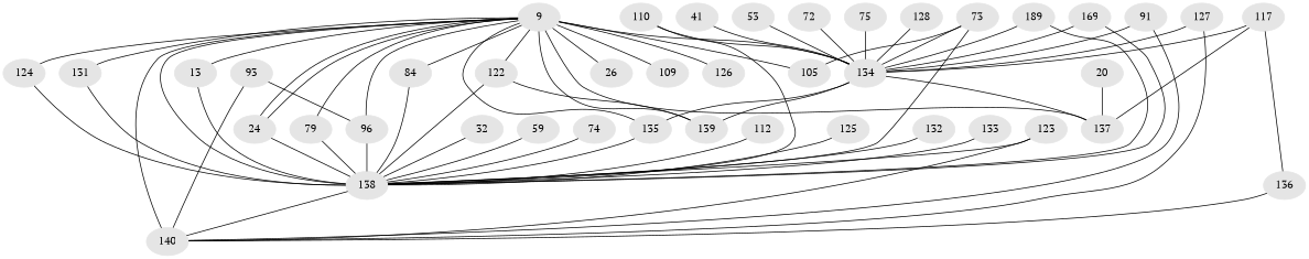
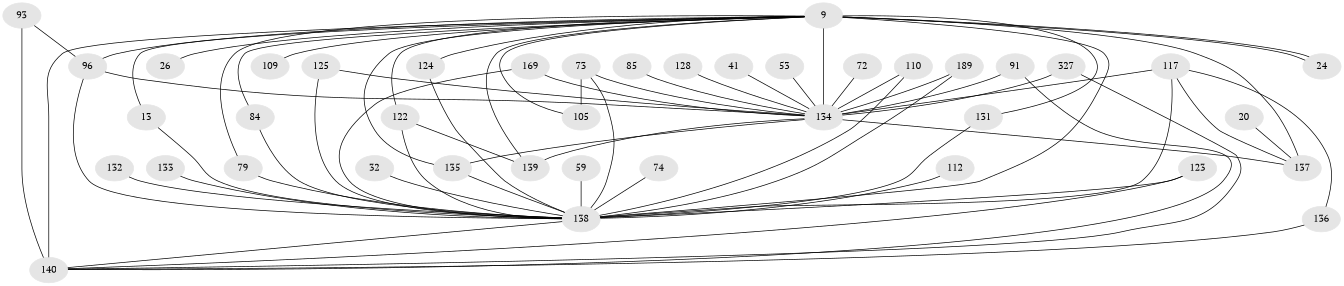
  graph {
    fontname="PT Serif"
    node [color=gray90 fontname="PT Serif" style=filled]
    edge [fontname="PT Serif"]
    9 [super="+7+8"]
    13
    24
    26
    79 [super="+49"]
    n6 [label=84]
    96 [super="+80+94+77+29"]
    105 [super="+99"]
    109
    122 [super="+108+36"]
    124 [super="+113"]
-   126
    131
    134 [super="+31+39+4+45+69+30+103"]
    135 [super="+83+56+78+71+60"]
    137 [super="+130"]
    138 [super="+85+121+6+114"]
    139 [super="+12+120"]
    140 [super="+111"]
    20
    32
    41
    53
    59
    72
    73
    74
-   75
+   75 [label=85]
    91
    93 [super="+81"]
    110
    112
    117 [super="+116+98"]
    136
    n35 [label=189]
    123
    125
-   127 [super="+95"]
+   127 [super="+95" label=327]
    128
    n40 [label=169 super="+61+67"]
    132
    133
    9 -- 13
    9 -- 24
    9 -- 24
    9 -- 26 [weight=2]
    9 -- 79
    9 -- n6
    9 -- 96 [weight=6]
    9 -- 105
    9 -- 109 [weight=2]
    9 -- 122 [weight=3]
    9 -- 124 [weight=2]
-   9 -- 126 [weight=2]
    9 -- 131
    9 -- 134 [weight=27]
    9 -- 135 [weight=3]
    9 -- 137 [weight=3]
    9 -- 138 [weight=12]
    9 -- 139 [weight=5]
    9 -- 140 [weight=9]
    13 -- 138
    79 -- 138 [weight=3]
    n6 -- 138
+   96 -- 134
    96 -- 138 [weight=5]
    122 -- 138 [weight=3]
    122 -- 139
    124 -- 138
    131 -- 138
    134 -- 135 [weight=5]
    134 -- 137 [weight=4]
    134 -- 139 [weight=2]
    135 -- 138
    138 -- 140 [weight=3]
    20 -- 137 [weight=2]
    32 -- 138 [weight=2]
    41 -- 134 [weight=2]
    53 -- 134 [weight=2]
    59 -- 138 [weight=3]
    72 -- 134
    73 -- 105 [weight=2]
    73 -- 134
    73 -- 138
    74 -- 138 [weight=2]
    75 -- 134 [weight=2]
    91 -- 134
    91 -- 140
    93 -- 96
    93 -- 140 [weight=2]
    110 -- 134
    110 -- 138
    112 -- 138 [weight=2]
    117 -- 134 [weight=2]
    117 -- 137 [weight=2]
-   24 -- 138 [weight=5]
+   117 -- 138 [weight=5]
    117 -- 136
    136 -- 140
    n35 -- 134
    n35 -- 138
    123 -- 138
    123 -- 140
+   125 -- 134
    125 -- 138
    127 -- 134 [weight=2]
    127 -- 140
    128 -- 134 [weight=2]
    n40 -- 134 [weight=3]
    n40 -- 138 [weight=3]
    132 -- 138
    133 -- 138 [weight=2]
  }
